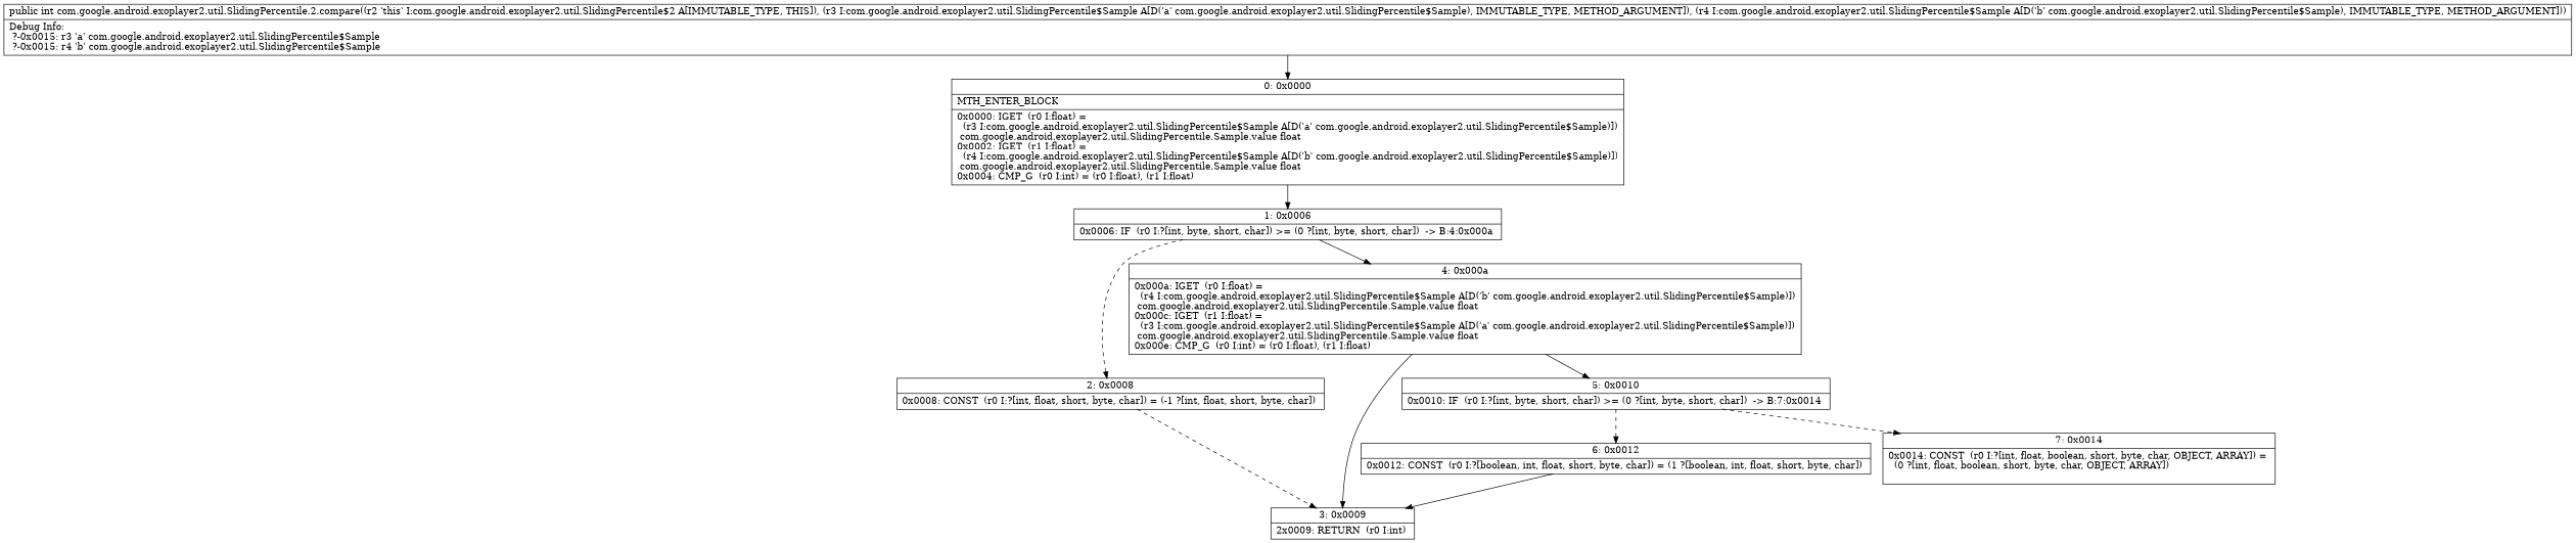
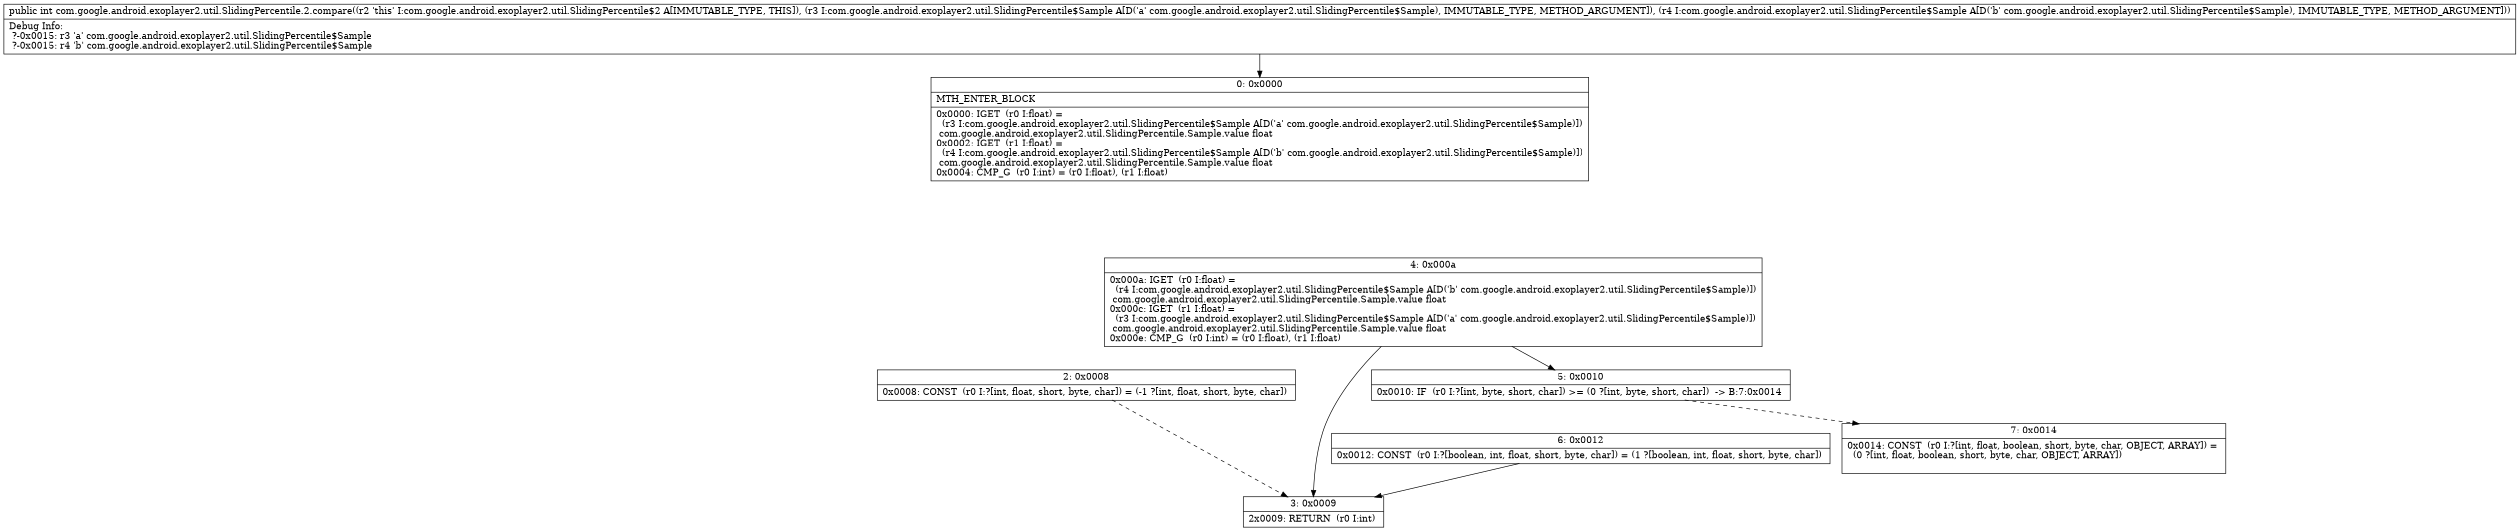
  digraph {
    node [shape=record]
    n1 [label="{0\:\ 0x0000|MTH_ENTER_BLOCK\l|0x0000: IGET  (r0 I:float) = \l  (r3 I:com.google.android.exoplayer2.util.SlidingPercentile$Sample A[D('a' com.google.android.exoplayer2.util.SlidingPercentile$Sample)])\l com.google.android.exoplayer2.util.SlidingPercentile.Sample.value float \l0x0002: IGET  (r1 I:float) = \l  (r4 I:com.google.android.exoplayer2.util.SlidingPercentile$Sample A[D('b' com.google.android.exoplayer2.util.SlidingPercentile$Sample)])\l com.google.android.exoplayer2.util.SlidingPercentile.Sample.value float \l0x0004: CMP_G  (r0 I:int) = (r0 I:float), (r1 I:float) \l}"]
-   n2 [label="{1\:\ 0x0006|0x0006: IF  (r0 I:?[int, byte, short, char]) \>= (0 ?[int, byte, short, char])  \-\> B:4:0x000a \l}"]
    n3 [label="{2\:\ 0x0008|0x0008: CONST  (r0 I:?[int, float, short, byte, char]) = (\-1 ?[int, float, short, byte, char]) \l}"]
    n4 [label="{4\:\ 0x000a|0x000a: IGET  (r0 I:float) = \l  (r4 I:com.google.android.exoplayer2.util.SlidingPercentile$Sample A[D('b' com.google.android.exoplayer2.util.SlidingPercentile$Sample)])\l com.google.android.exoplayer2.util.SlidingPercentile.Sample.value float \l0x000c: IGET  (r1 I:float) = \l  (r3 I:com.google.android.exoplayer2.util.SlidingPercentile$Sample A[D('a' com.google.android.exoplayer2.util.SlidingPercentile$Sample)])\l com.google.android.exoplayer2.util.SlidingPercentile.Sample.value float \l0x000e: CMP_G  (r0 I:int) = (r0 I:float), (r1 I:float) \l}"]
    n5 [label="{3\:\ 0x0009|2x0009: RETURN  (r0 I:int) \l}"]
    n6 [label="{5\:\ 0x0010|0x0010: IF  (r0 I:?[int, byte, short, char]) \>= (0 ?[int, byte, short, char])  \-\> B:7:0x0014 \l}"]
    n7 [label="{6\:\ 0x0012|0x0012: CONST  (r0 I:?[boolean, int, float, short, byte, char]) = (1 ?[boolean, int, float, short, byte, char]) \l}"]
    n8 [label="{7\:\ 0x0014|0x0014: CONST  (r0 I:?[int, float, boolean, short, byte, char, OBJECT, ARRAY]) = \l  (0 ?[int, float, boolean, short, byte, char, OBJECT, ARRAY])\l \l}"]
    n9 [label="{public int com.google.android.exoplayer2.util.SlidingPercentile.2.compare((r2 'this' I:com.google.android.exoplayer2.util.SlidingPercentile$2 A[IMMUTABLE_TYPE, THIS]), (r3 I:com.google.android.exoplayer2.util.SlidingPercentile$Sample A[D('a' com.google.android.exoplayer2.util.SlidingPercentile$Sample), IMMUTABLE_TYPE, METHOD_ARGUMENT]), (r4 I:com.google.android.exoplayer2.util.SlidingPercentile$Sample A[D('b' com.google.android.exoplayer2.util.SlidingPercentile$Sample), IMMUTABLE_TYPE, METHOD_ARGUMENT]))  | Debug Info:\l  ?\-0x0015: r3 'a' com.google.android.exoplayer2.util.SlidingPercentile$Sample\l  ?\-0x0015: r4 'b' com.google.android.exoplayer2.util.SlidingPercentile$Sample\l}"]
-   n1 -> n2
-   n2 -> n3 [style=dashed]
-   n2 -> n4
    n3 -> n5 [style=dashed]
    n4 -> n5
    n4 -> n6
-   n6 -> n7 [style=dashed]
    n6 -> n8 [style=dashed]
    n7 -> n5
    n9 -> n1
  }
